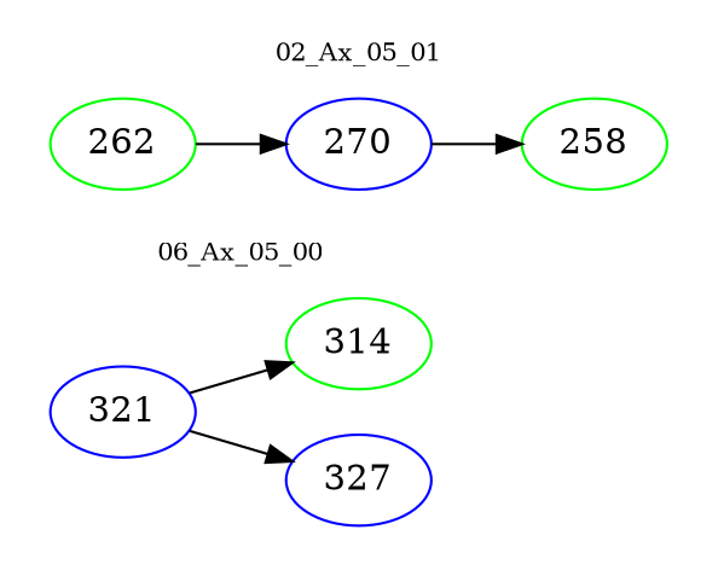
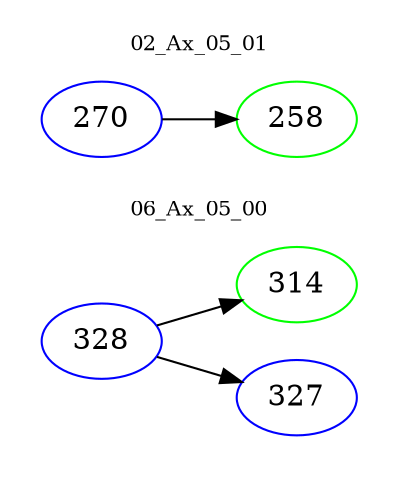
  digraph {
    rankdir=LR
    node [color=blue]
    edge [color=black]
    n1 [label=327]
-   n2 [label=321]
+   n2 [label=328]
    n3 [color=green label=314]
-   n4 [color=green label=262]
    n5 [label=270]
    n6 [color=green label=258]
    subgraph cluster_1 {
      color=white
      fontsize=10
      label="06_Ax_05_00"
      n1
      n2
      n3
    }
    subgraph cluster_2 {
      color=white
      fontsize=10
      label="02_Ax_05_01"
-     n4
      n5
      n6
    }
    n2 -> n1
    n2 -> n3
-   n4 -> n5
    n5 -> n6
  }
